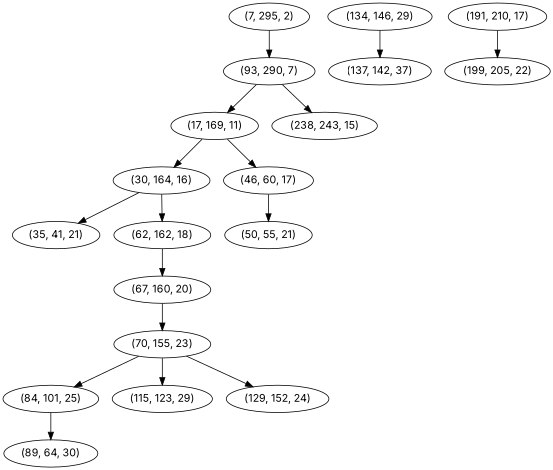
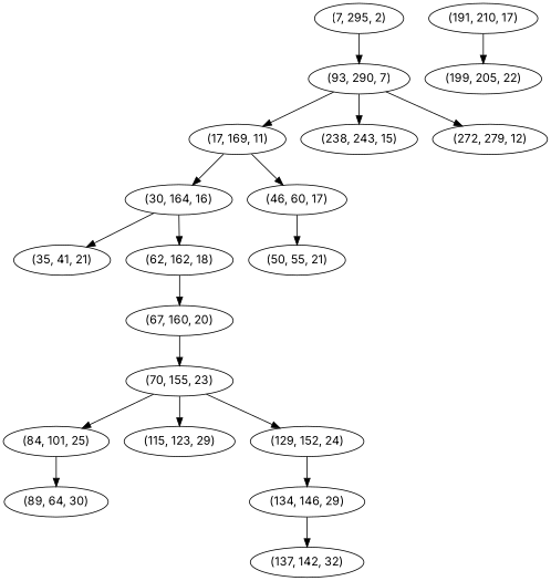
  digraph {
    fontname=Inter
    node [fontname=Inter]
    edge [fontname=Inter]
    n1 [label="(93, 290, 7)"]
    "(7, 295, 2)"
    "(17, 169, 11)"
    "(238, 243, 15)"
+   "(272, 279, 12)"
    "(30, 164, 16)"
    "(46, 60, 17)"
    "(35, 41, 21)"
    "(62, 162, 18)"
    "(50, 55, 21)"
    "(67, 160, 20)"
    "(70, 155, 23)"
    "(84, 101, 25)"
    "(115, 123, 29)"
    "(129, 152, 24)"
    n16 [label="(89, 64, 30)"]
    "(134, 146, 29)"
-   "(137, 142, 32)" [label="(137, 142, 37)"]
+   "(137, 142, 32)"
    "(191, 210, 17)"
    "(199, 205, 22)"
    n1 -> "(17, 169, 11)"
    n1 -> "(238, 243, 15)"
+   n1 -> "(272, 279, 12)"
    "(7, 295, 2)" -> n1
    "(17, 169, 11)" -> "(30, 164, 16)"
    "(17, 169, 11)" -> "(46, 60, 17)"
    "(30, 164, 16)" -> "(35, 41, 21)"
    "(30, 164, 16)" -> "(62, 162, 18)"
    "(46, 60, 17)" -> "(50, 55, 21)"
    "(62, 162, 18)" -> "(67, 160, 20)"
    "(67, 160, 20)" -> "(70, 155, 23)"
    "(70, 155, 23)" -> "(84, 101, 25)"
    "(70, 155, 23)" -> "(115, 123, 29)"
    "(70, 155, 23)" -> "(129, 152, 24)"
    "(84, 101, 25)" -> n16
+   "(129, 152, 24)" -> "(134, 146, 29)"
    "(134, 146, 29)" -> "(137, 142, 32)"
    "(191, 210, 17)" -> "(199, 205, 22)"
  }
